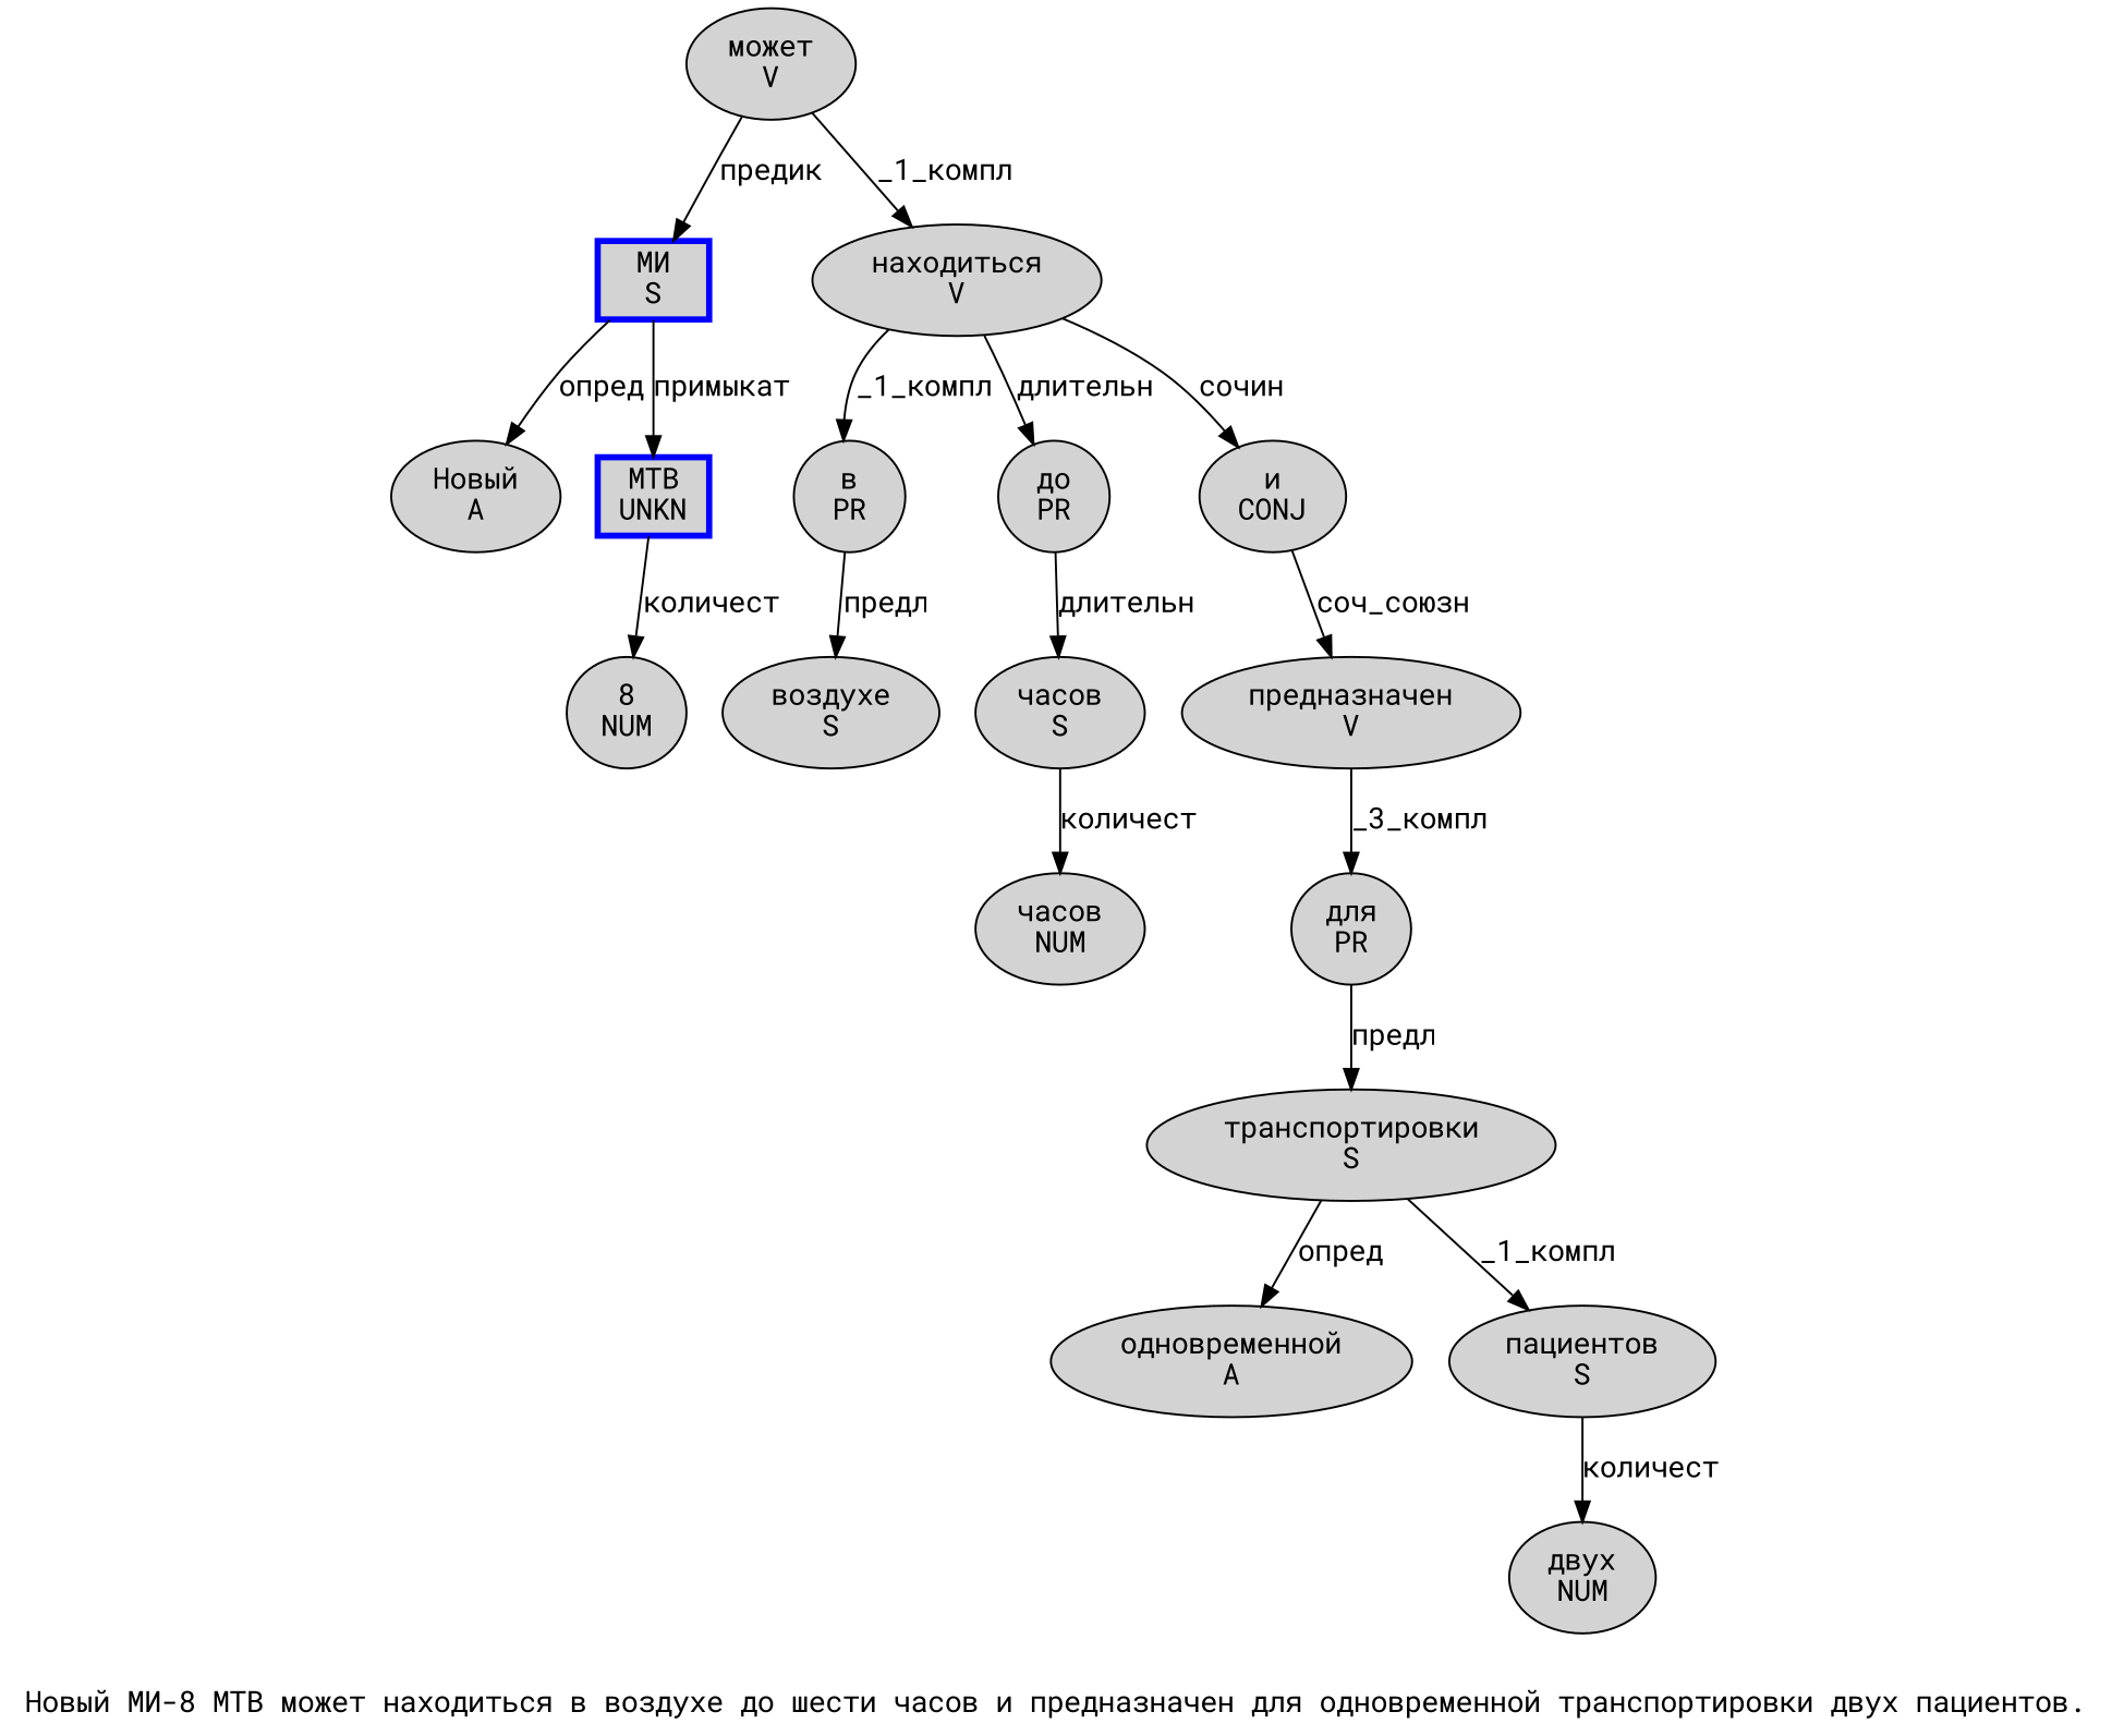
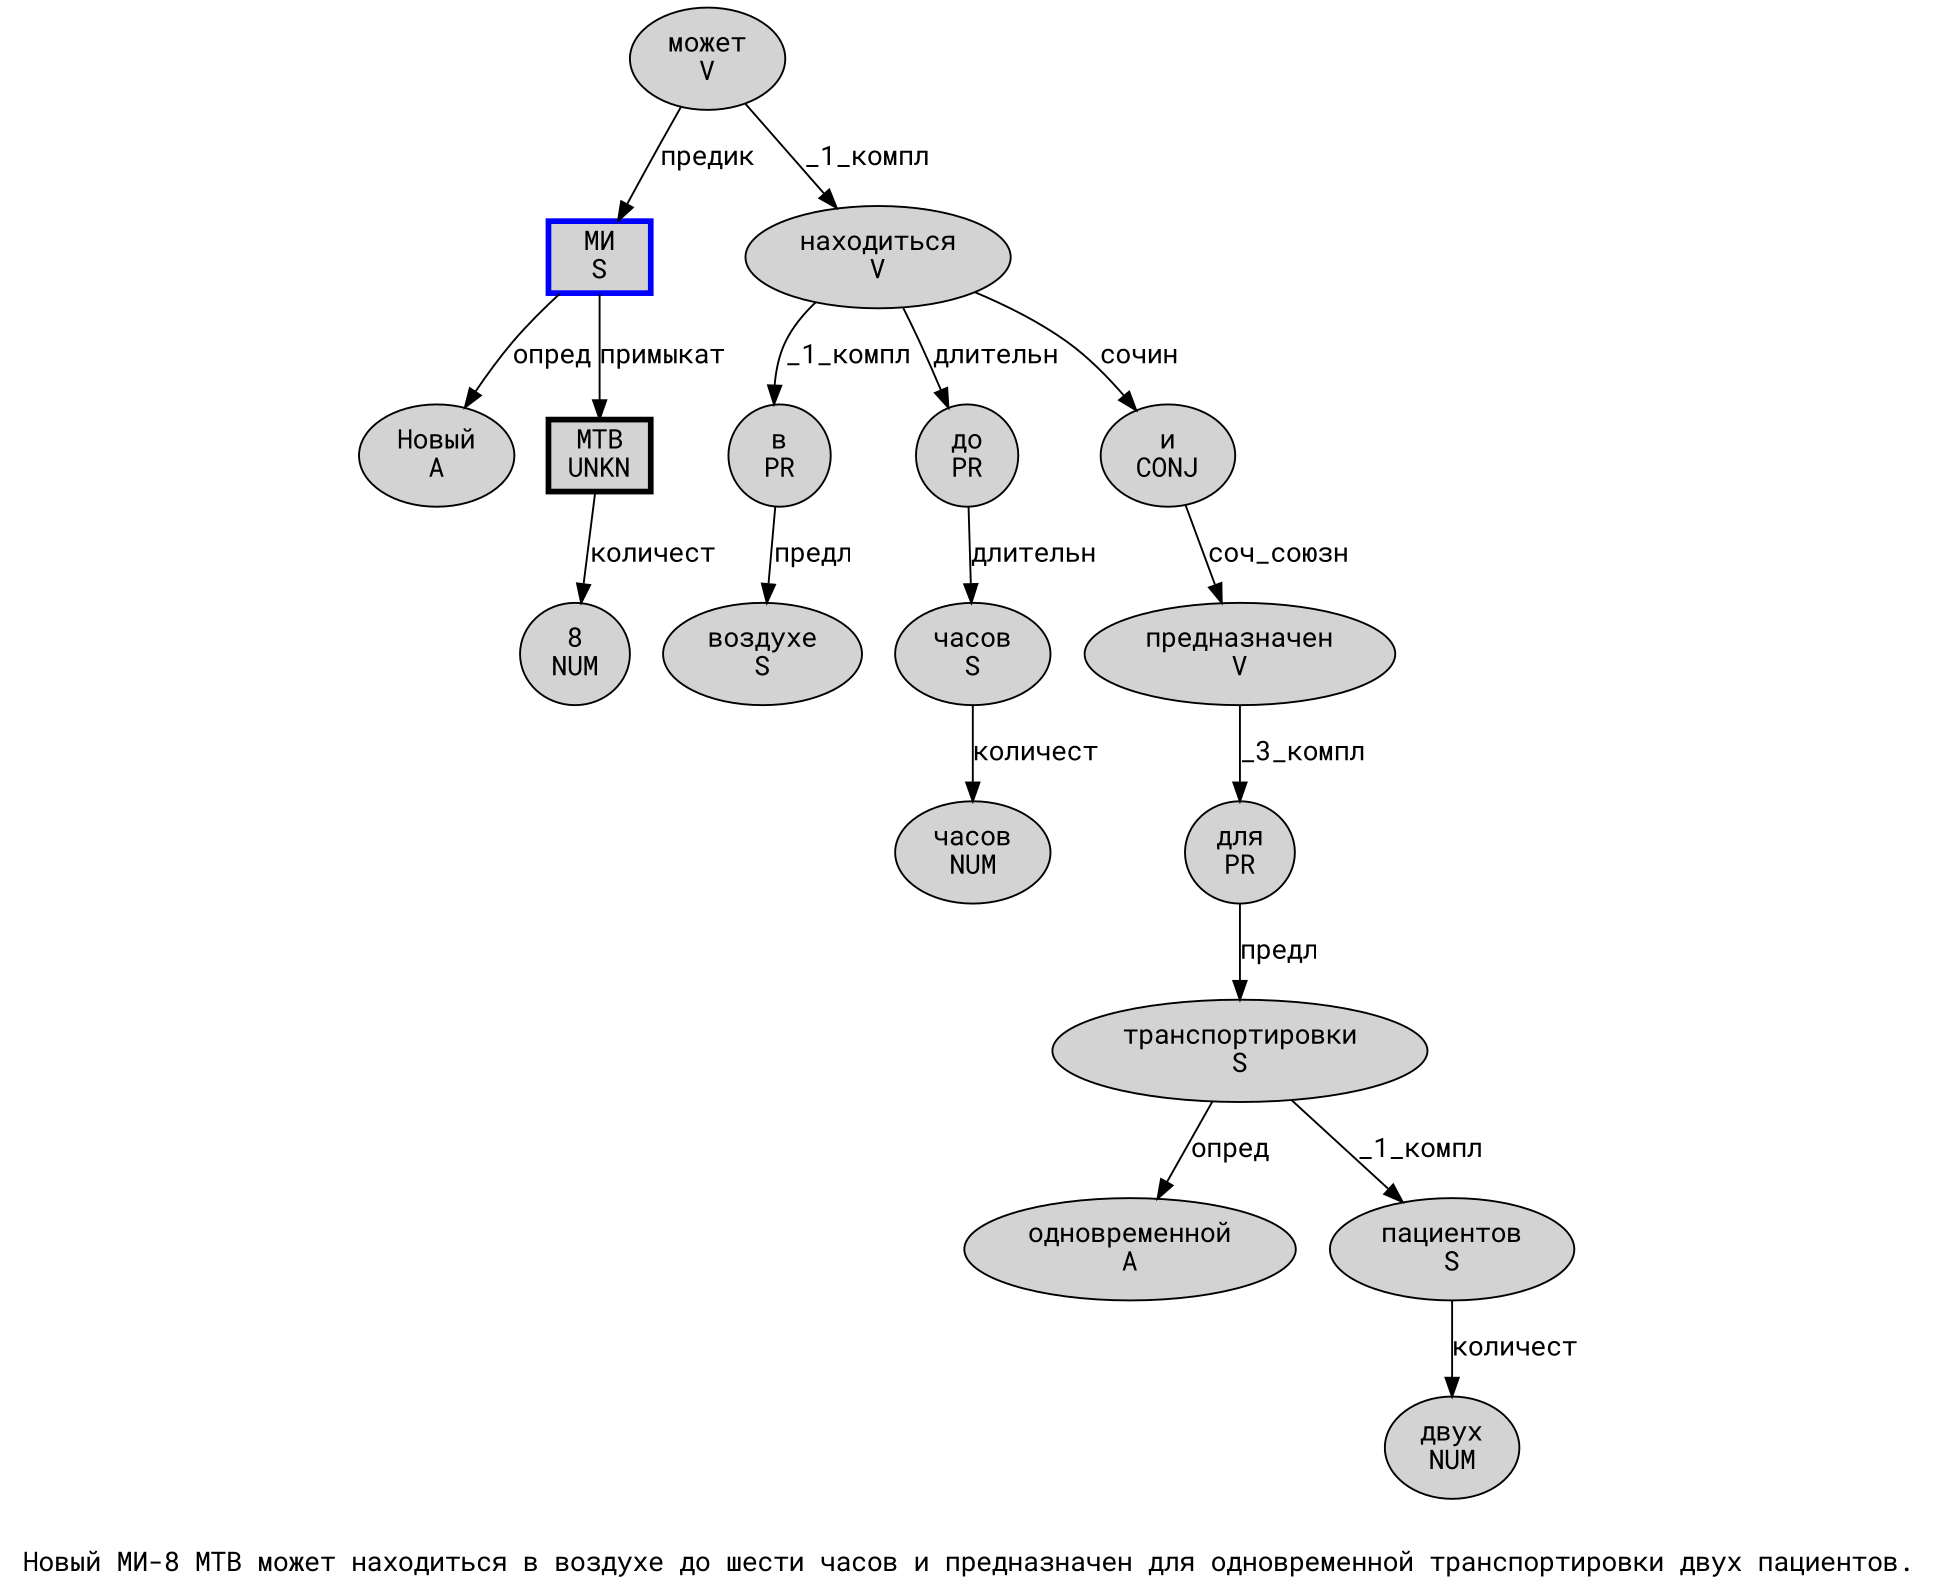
  digraph {
    fontname="Roboto Mono"
    label="Новый МИ-8 МТВ может находиться в воздухе до шести часов и предназначен для одновременной транспортировки двух пациентов."
    node [fillcolor=lightgray fontname="Roboto Mono" penwidth=1 shape=ellipse style=filled]
    edge [fontname="Roboto Mono"]
    n1 [label="Новый\nA"]
    n2 [color=blue label="МИ\nS" penwidth=3 shape=box]
-   n3 [color=blue label="МТВ\nUNKN" penwidth=3 shape=box]
+   n3 [color=black label="МТВ\nUNKN" penwidth=3 shape=box]
    n4 [label="8\nNUM"]
    n5 [label="может\nV"]
    n6 [label="находиться\nV"]
    n7 [label="в\nPR"]
    n8 [label="до\nPR"]
    n9 [label="и\nCONJ"]
    n10 [label="воздухе\nS"]
    n11 [label="часов\nS"]
    n12 [label="предназначен\nV"]
    n13 [label="часов\nNUM"]
    n14 [label="для\nPR"]
    n15 [label="транспортировки\nS"]
    n16 [label="одновременной\nA"]
    n17 [label="пациентов\nS"]
    n18 [label="двух\nNUM"]
    n2 -> n1 [label="опред"]
    n2 -> n3 [label="примыкат"]
    n3 -> n4 [label="количест"]
    n5 -> n2 [label="предик"]
    n5 -> n6 [label="_1_компл"]
    n6 -> n7 [label="_1_компл"]
    n6 -> n8 [label="длительн"]
    n6 -> n9 [label="сочин"]
    n7 -> n10 [label="предл"]
    n8 -> n11 [label="длительн"]
    n9 -> n12 [label="соч_союзн"]
    n11 -> n13 [label="количест"]
    n12 -> n14 [label="_3_компл"]
    n14 -> n15 [label="предл"]
    n15 -> n16 [label="опред"]
    n15 -> n17 [label="_1_компл"]
    n17 -> n18 [label="количест"]
  }
